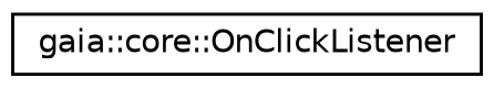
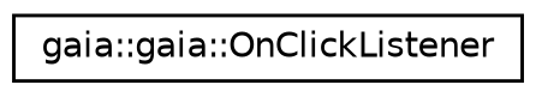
  digraph {
    rankdir=LR
-   n1 [color=black fillcolor=white fontname=Helvetica fontsize=10 height=0.2 label="gaia::core::OnClickListener" shape=record style=filled width=0.4]
+   n1 [color=black fillcolor=white fontname=Helvetica fontsize=10 height=0.2 label="gaia::gaia::OnClickListener" shape=record style=filled width=0.4]
  }
